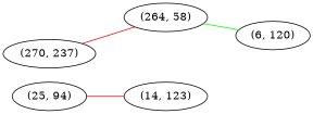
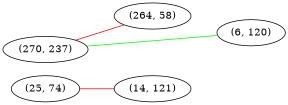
  graph {
    rankdir=LR
    edge [color=red weight=1]
-   "(25, 94)"
-   "(14, 123)"
+   "(25, 94)" [label="(25, 74)"]
+   "(14, 123)" [label="(14, 121)"]
    "(270, 237)"
    "(264, 58)"
    "(6, 120)"
    "(25, 94)" -- "(14, 123)"
    "(270, 237)" -- "(264, 58)"
-   "(264, 58)" -- "(6, 120)" [color=green weight=2]
+   "(270, 237)" -- "(6, 120)" [color=green weight=2]
  }
